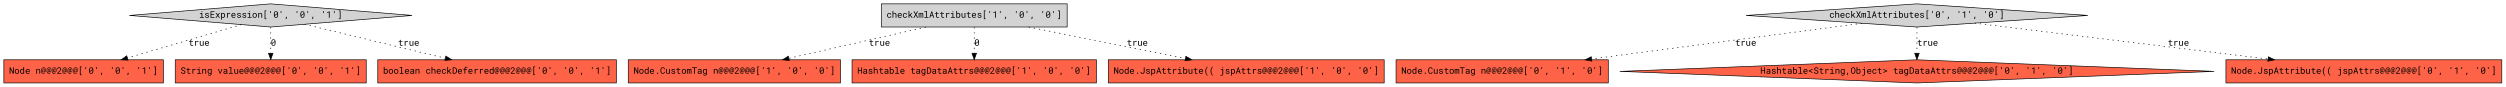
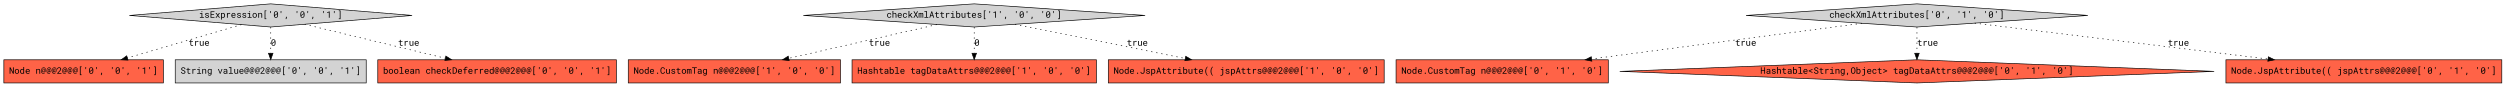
  digraph {
    fontname="Roboto Mono"
    node [fillcolor=tomato fontname="Roboto Mono" shape=box style=filled]
    edge [fontname="Roboto Mono" style=dotted]
    n1 [label="Node n@@@2@@@['0', '0', '1']"]
-   n2 [label="String value@@@2@@@['0', '0', '1']"]
+   n2 [fillcolor=lightgray label="String value@@@2@@@['0', '0', '1']"]
    n3 [label="Node.CustomTag n@@@2@@@['1', '0', '0']"]
    n4 [label="Node.CustomTag n@@@2@@@['0', '1', '0']"]
    n5 [fillcolor=lightgray label="checkXmlAttributes['0', '1', '0']" shape=diamond]
    n6 [label="Hashtable<String,Object> tagDataAttrs@@@2@@@['0', '1', '0']" shape=diamond]
    n7 [label="Node.JspAttribute(( jspAttrs@@@2@@@['0', '1', '0']"]
    n8 [fillcolor=lightgray label="isExpression['0', '0', '1']" shape=diamond]
    n9 [label="boolean checkDeferred@@@2@@@['0', '0', '1']"]
-   n10 [fillcolor=lightgray label="checkXmlAttributes['1', '0', '0']"]
+   n10 [fillcolor=lightgray label="checkXmlAttributes['1', '0', '0']" shape=diamond]
    n11 [label="Hashtable tagDataAttrs@@@2@@@['1', '0', '0']"]
    n12 [label="Node.JspAttribute(( jspAttrs@@@2@@@['1', '0', '0']"]
    n5 -> n4 [label=true]
    n5 -> n6 [label=true]
    n5 -> n7 [label=true]
    n8 -> n1 [label=true]
    n8 -> n2 [label=0]
    n8 -> n9 [label=true]
    n10 -> n3 [label=true]
    n10 -> n11 [label=0]
    n10 -> n12 [label=true]
  }
